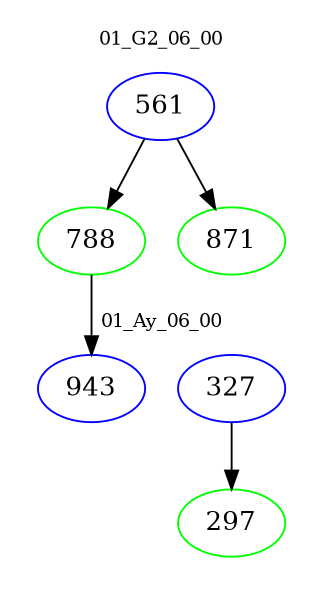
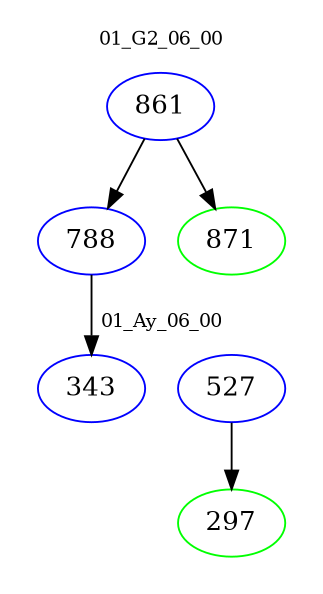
  digraph {
    node [color=blue]
    edge [color=black]
-   n1 [label=327]
+   n1 [label=527]
    n2 [color=green label=297]
-   n3 [label=943]
-   n4 [label=561]
-   n5 [color=green label=788]
+   n3 [label=343]
+   n4 [label=861]
+   n5 [label=788]
    n6 [color=green label=871]
    subgraph cluster_1 {
      color=white
      fontsize=10
      label="01_Ay_06_00"
      n1
      n2
      n3
    }
    subgraph cluster_2 {
      color=white
      fontsize=10
      label="01_G2_06_00"
      n4
      n5
      n6
    }
    n1 -> n2
    n4 -> n5
    n4 -> n6
    n5 -> n3
  }
